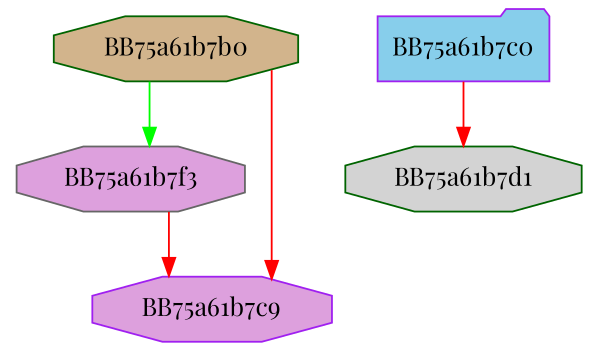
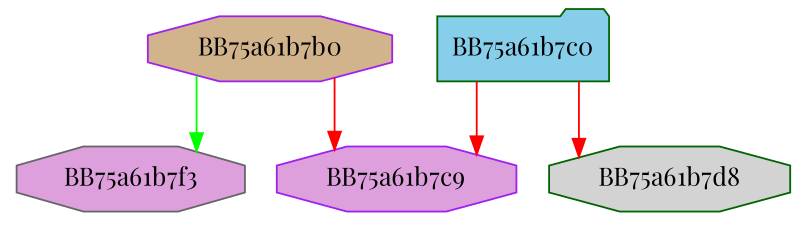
  digraph {
    fontname="Playfair Display"
    splines=ortho
    node [color=purple fillcolor=plum fontname="Playfair Display" shape=octagon style=filled]
    edge [color=red fontname="Playfair Display"]
-   BB75a61b7b0 [color=darkgreen fillcolor=tan]
+   BB75a61b7b0 [fillcolor=tan]
    BB75a61b7f3 [color=gray40]
    BB75a61b7c9
-   BB75a61b7c0 [fillcolor=skyblue shape=folder]
-   BB75a61b7d8 [color=darkgreen fillcolor=lightgrey label=BB75a61b7d1]
+   BB75a61b7c0 [color=darkgreen fillcolor=skyblue shape=folder]
+   BB75a61b7d8 [color=darkgreen fillcolor=lightgrey]
    BB75a61b7b0 -> BB75a61b7f3 [color=green]
    BB75a61b7b0 -> BB75a61b7c9
-   BB75a61b7f3 -> BB75a61b7c9
+   BB75a61b7c0 -> BB75a61b7c9
    BB75a61b7c0 -> BB75a61b7d8
  }
